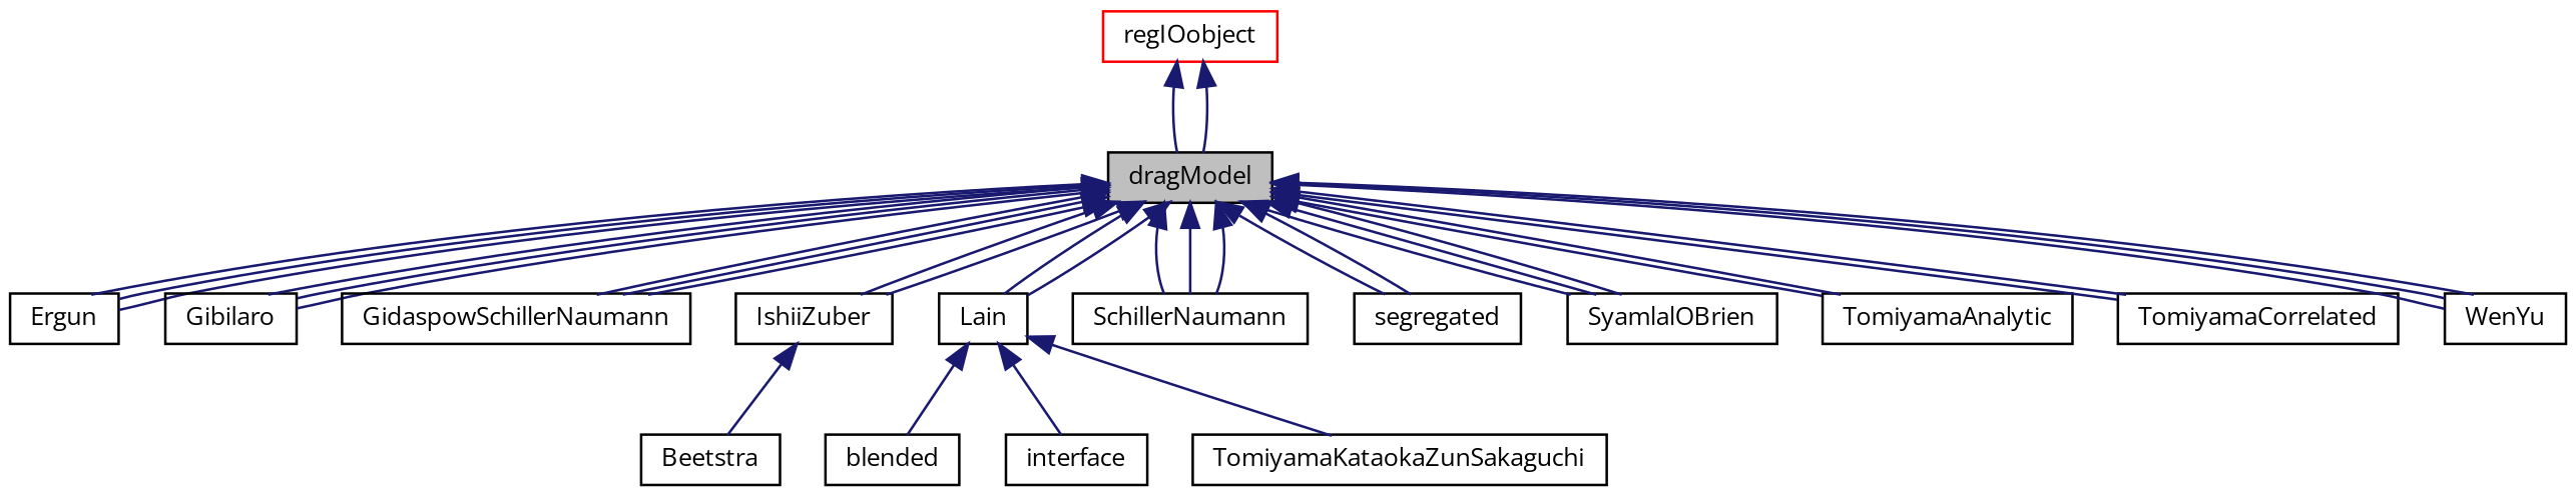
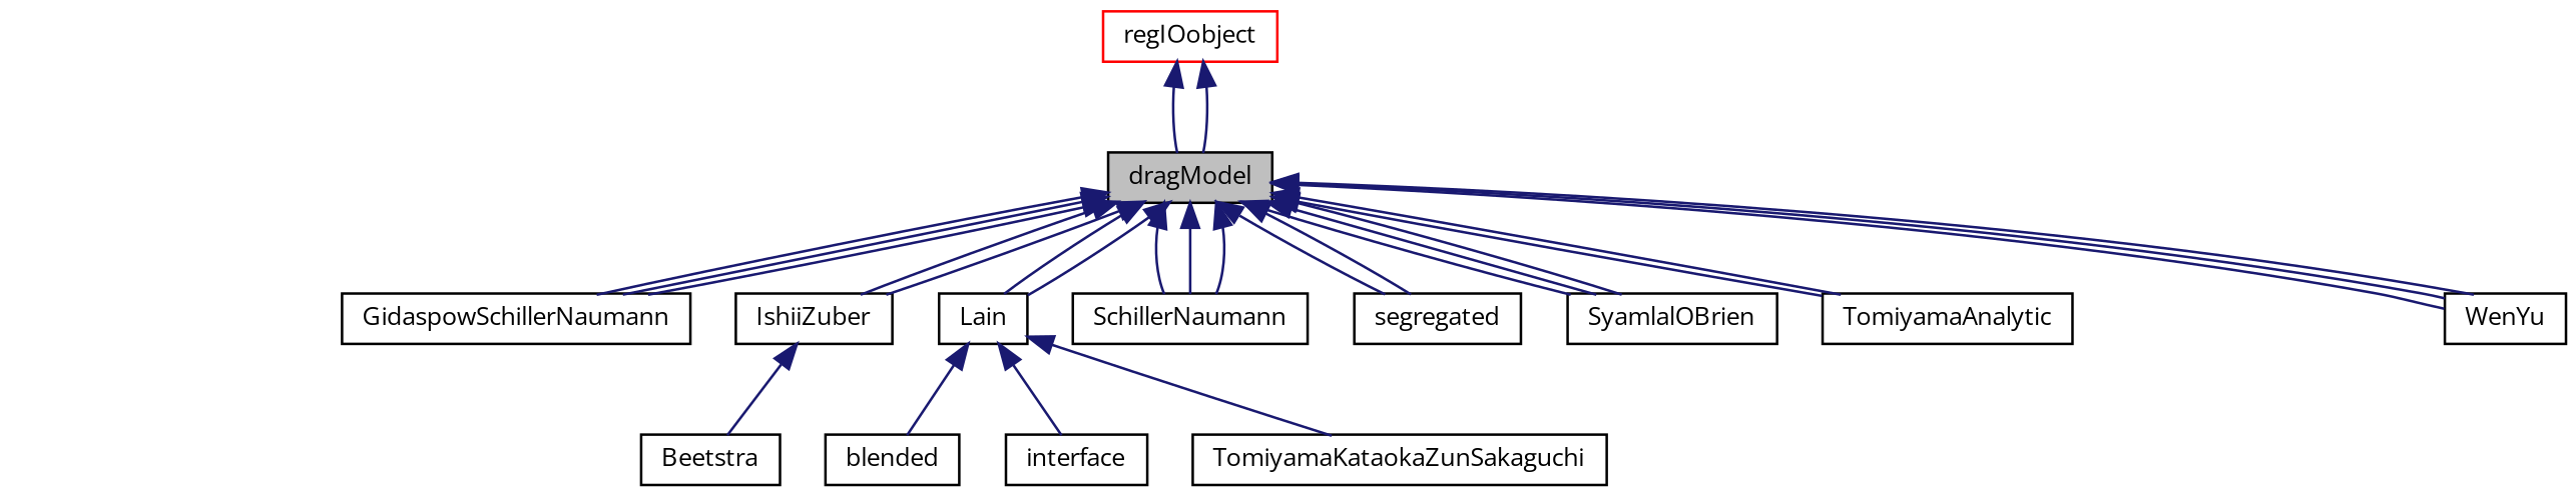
  digraph {
    fontname="Open Sans"
    rankdir=TB
    node [color=black fontname="Open Sans" fontsize=10 shape=record]
    edge [color=midnightblue dir=back fontname="Open Sans" fontsize=10 labelfontname=Helvetica labelfontsize=10 style=solid]
    n1 [fillcolor=grey75 fontcolor=black height=0.2 label=dragModel style=filled width=0.4]
-   n2 [height=0.2 label=Ergun width=0.4]
-   n3 [height=0.2 label=Gibilaro width=0.4]
    n4 [height=0.2 label=GidaspowSchillerNaumann width=0.4]
    n5 [height=0.2 label=IshiiZuber width=0.4]
    n6 [height=0.2 label=Lain width=0.4]
    n7 [height=0.2 label=SchillerNaumann width=0.4]
    n8 [height=0.2 label=segregated width=0.4]
    n9 [height=0.2 label=SyamlalOBrien width=0.4]
    n10 [height=0.2 label=TomiyamaAnalytic width=0.4]
-   n11 [height=0.2 label=TomiyamaCorrelated width=0.4]
    n12 [height=0.2 label=WenYu width=0.4]
    n13 [height=0.2 label=Beetstra width=0.4]
    n14 [height=0.2 label=blended width=0.4]
    n15 [height=0.2 label=interface width=0.4]
    n16 [height=0.2 label=TomiyamaKataokaZunSakaguchi width=0.4]
    n17 [color=red height=0.2 label=regIOobject width=0.4]
-   n1 -> n2
-   n1 -> n2
-   n1 -> n2
-   n1 -> n3
-   n1 -> n3
-   n1 -> n3
    n1 -> n4
    n1 -> n4
    n1 -> n4
    n1 -> n5
    n1 -> n5
    n1 -> n6
    n1 -> n6
    n1 -> n7
    n1 -> n7
    n1 -> n7
    n1 -> n8
    n1 -> n8
    n1 -> n9
    n1 -> n9
    n1 -> n9
    n1 -> n10
    n1 -> n10
-   n1 -> n11
-   n1 -> n11
    n1 -> n12
    n1 -> n12
    n1 -> n12
    n5 -> n13
    n6 -> n14
    n6 -> n15
    n6 -> n16
    n17 -> n1
    n17 -> n1
  }
